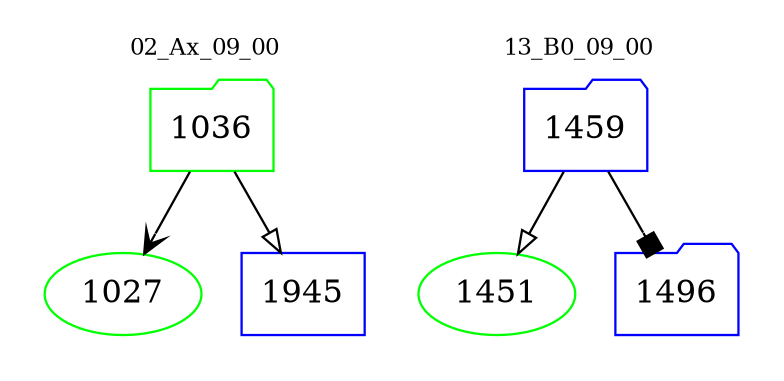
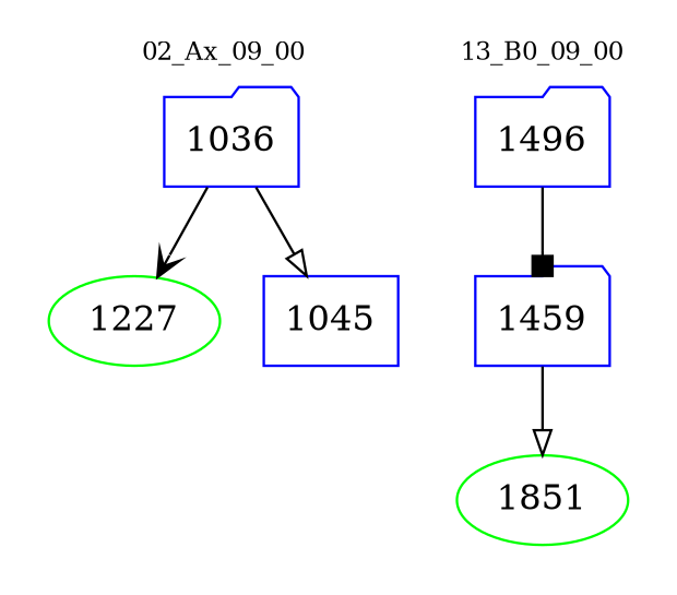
  digraph {
    node [color=blue shape=folder]
    edge [arrowhead=onormal color=black]
-   n1 [color=green label=1036]
-   n2 [color=green label=1027 shape=ellipse]
-   n3 [label=1945 shape=box]
+   n1 [label=1036]
+   n2 [color=green label=1227 shape=ellipse]
+   n3 [label=1045 shape=box]
    n4 [label=1459]
-   n5 [color=green label=1451 shape=ellipse]
+   n5 [color=green label=1851 shape=ellipse]
    n6 [label=1496]
    subgraph cluster_1 {
      color=white
      fontsize=10
      label="02_Ax_09_00"
      n1
      n2
      n3
    }
    subgraph cluster_2 {
      color=white
      fontsize=10
      label="13_B0_09_00"
      n4
      n5
      n6
    }
    n1 -> n2 [arrowhead=vee]
    n1 -> n3
    n4 -> n5
-   n4 -> n6 [arrowhead=box]
+   n6 -> n4 [arrowhead=box]
  }
